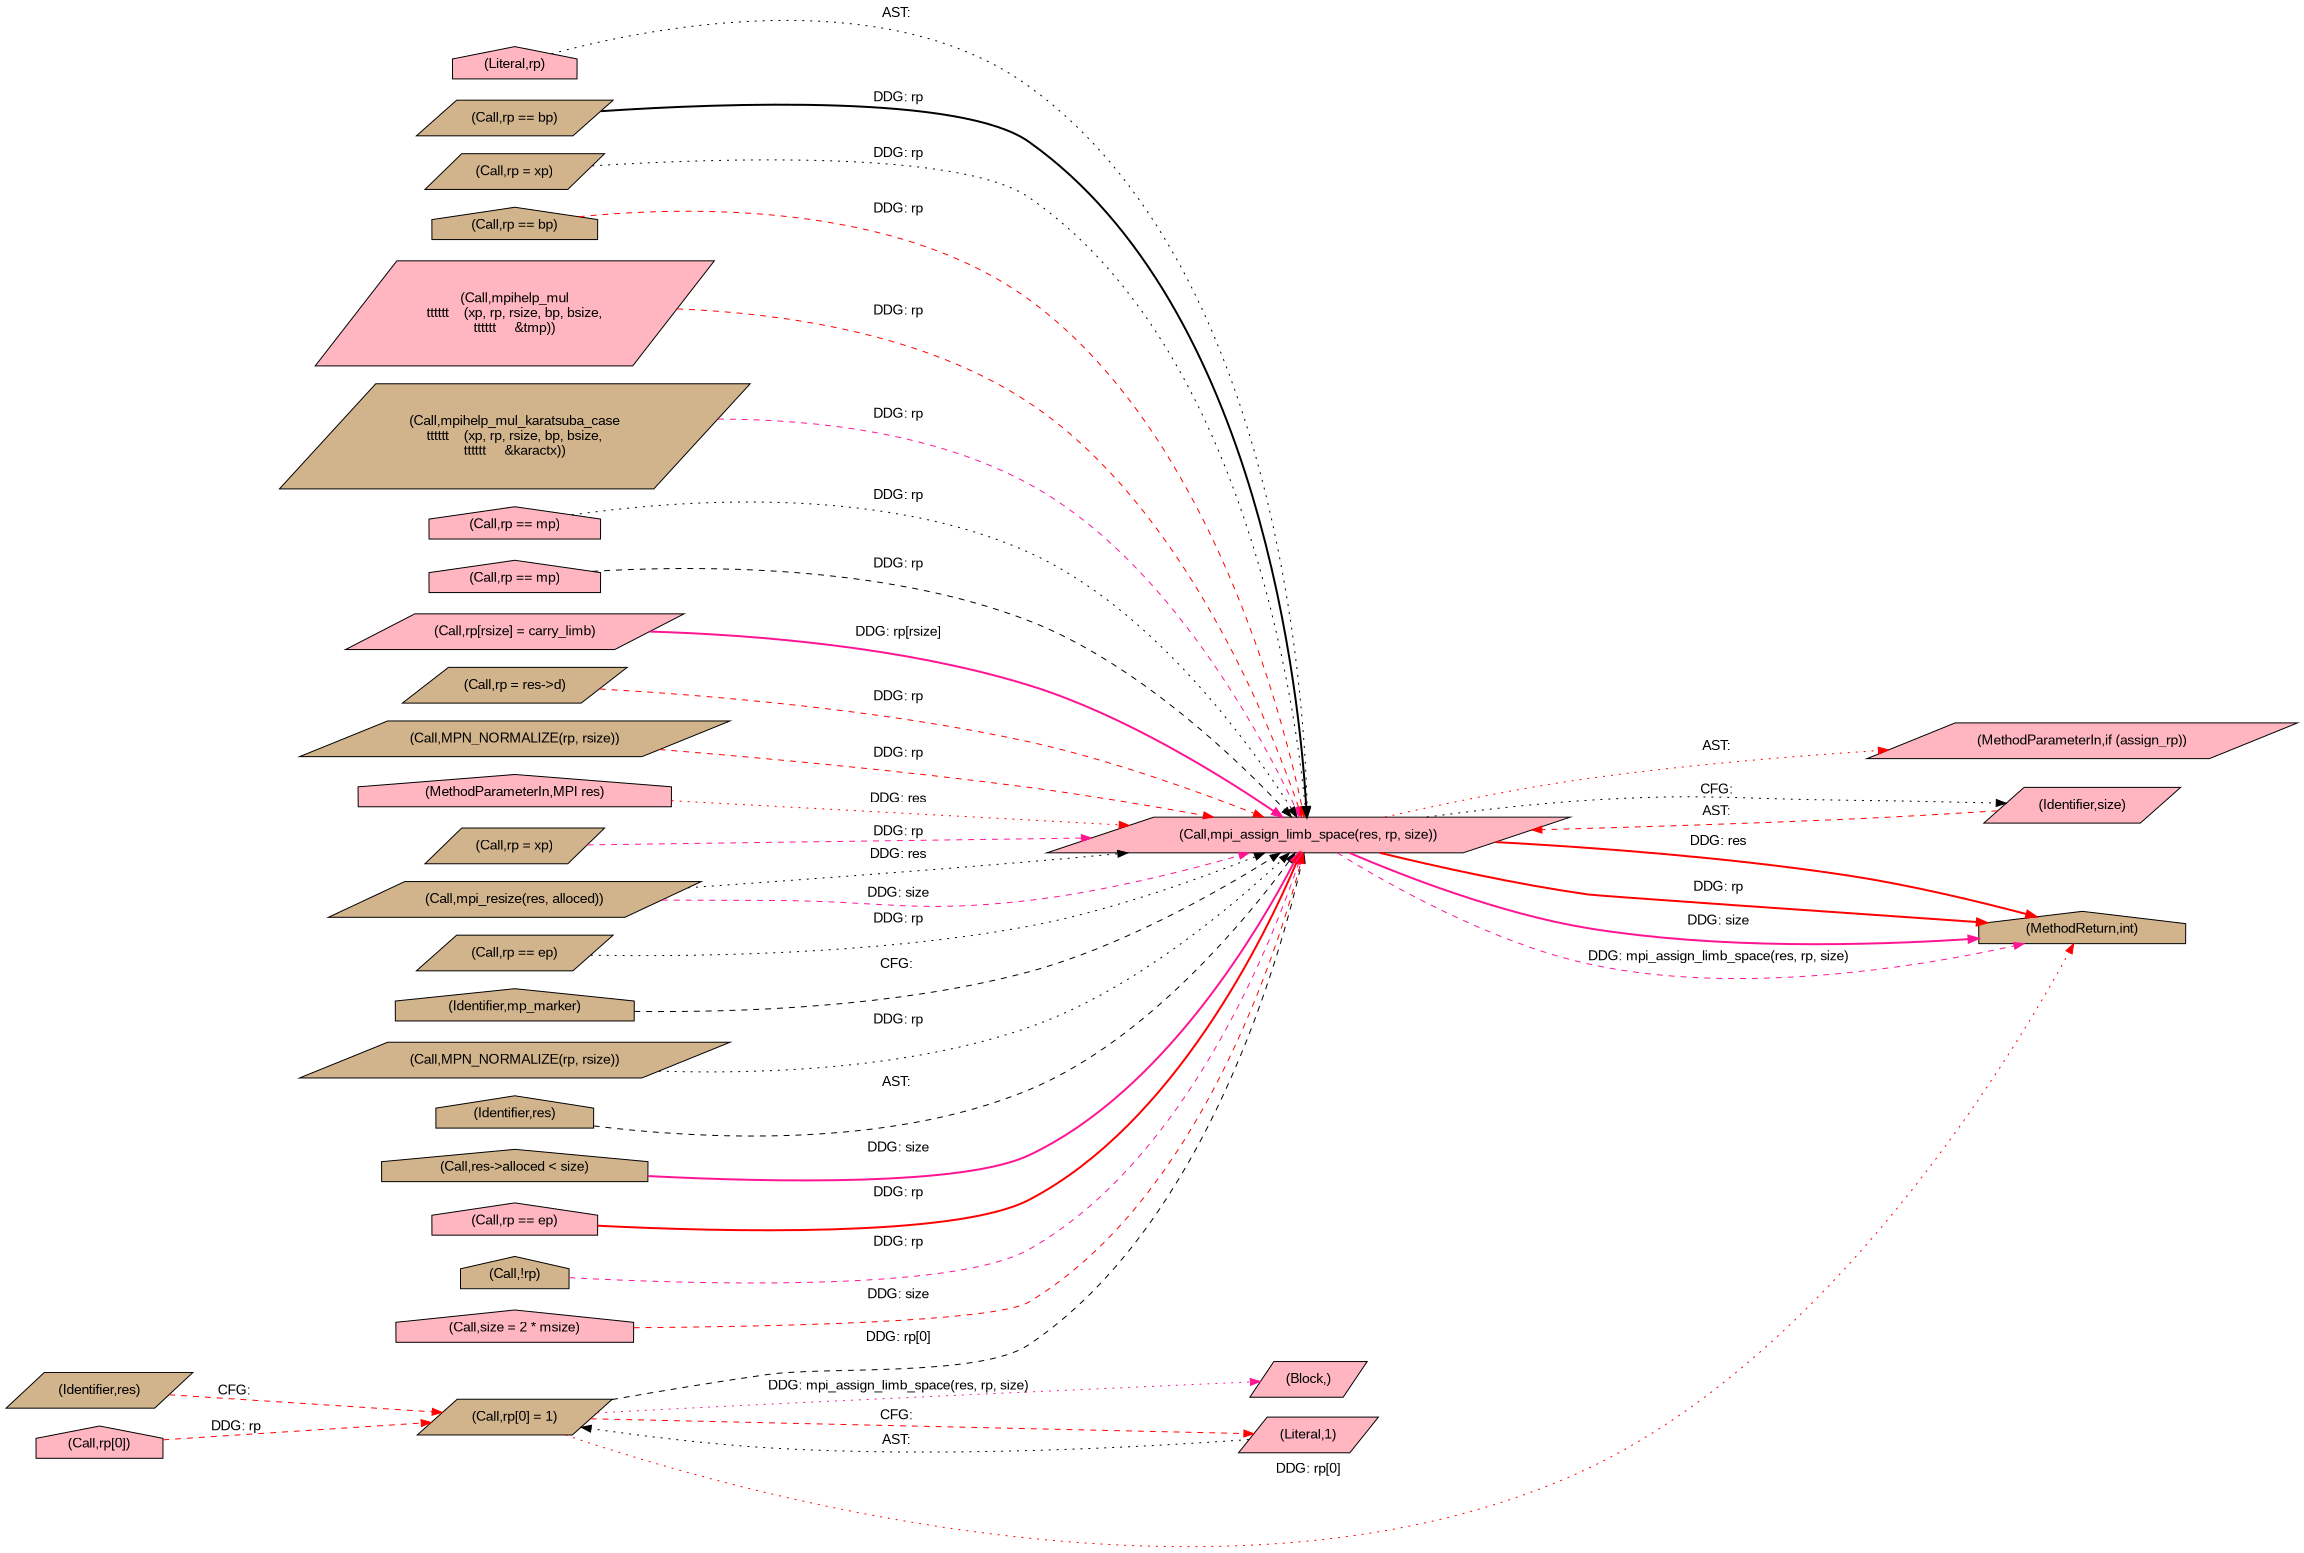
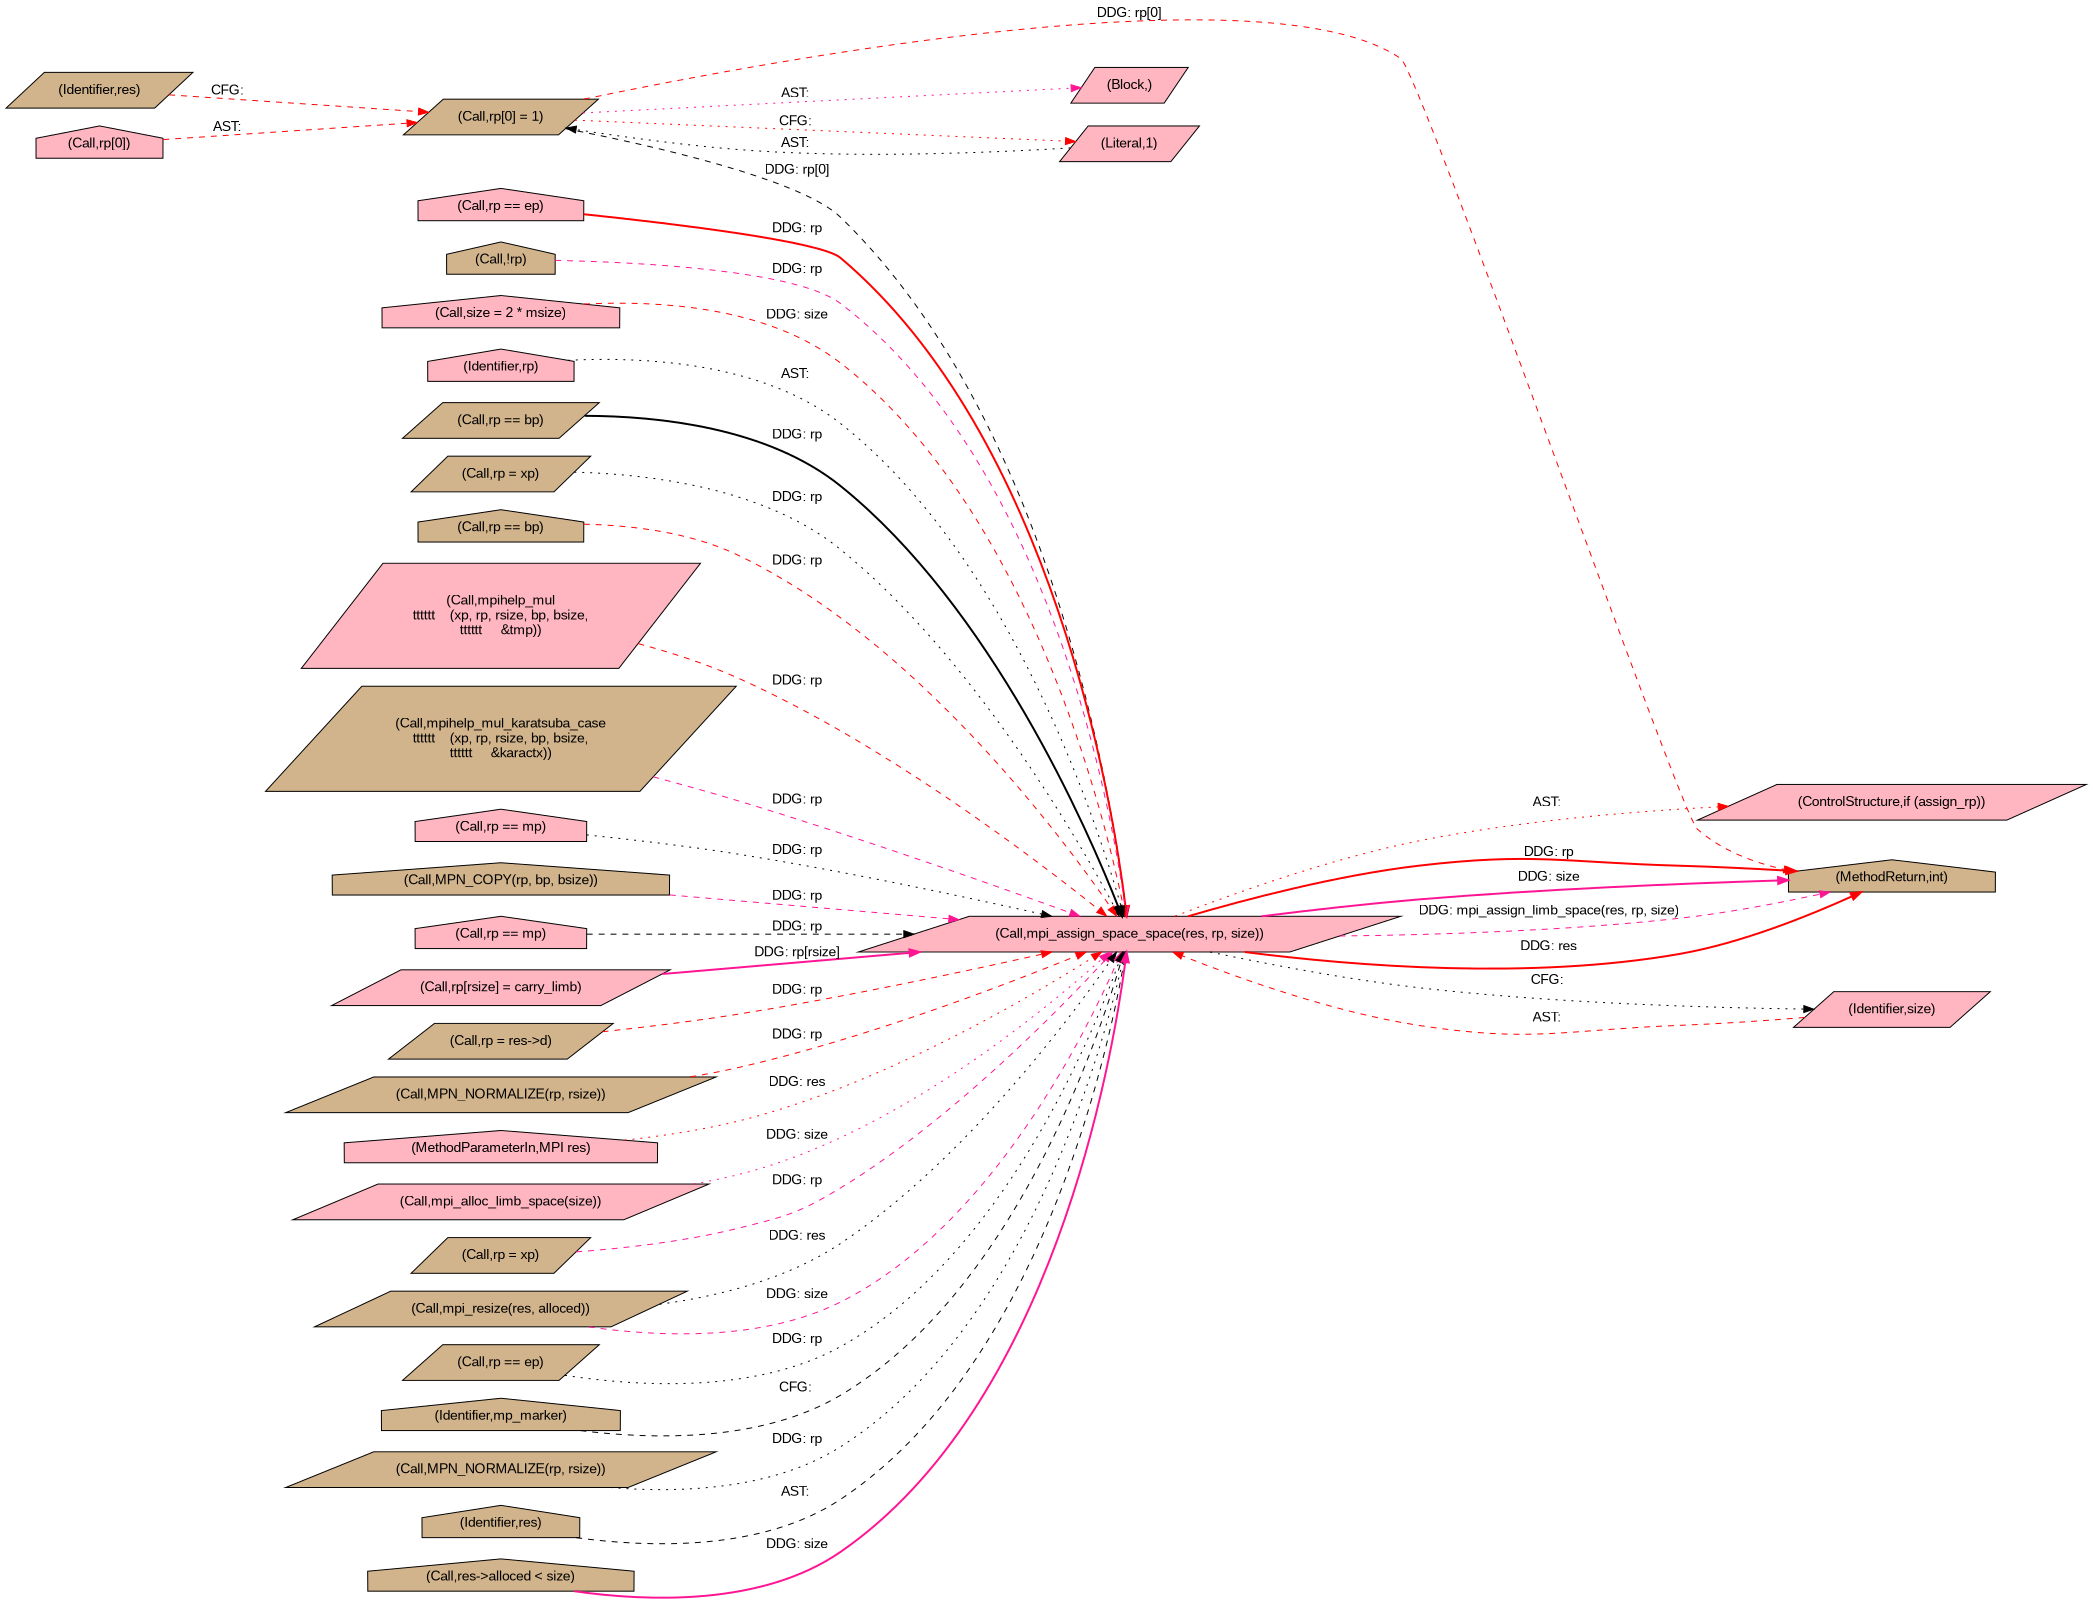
  digraph {
    fontname="Liberation Sans"
    rankdir=LR
    node [fillcolor=tan fontname="Liberation Sans" shape=parallelogram style=filled]
    edge [color=red fontname="Liberation Sans" style=dashed]
    n1 [label="(Call,rp[0] = 1)"]
-   n2 [fillcolor=lightpink label="(Call,mpi_assign_limb_space(res, rp, size))"]
+   n2 [fillcolor=lightpink label="(Call,mpi_assign_space_space(res, rp, size))"]
    n3 [fillcolor=lightpink label="(Block,)"]
    n4 [label="(MethodReturn,int)" shape=house]
    n5 [fillcolor=lightpink label="(Literal,1)"]
    n6 [fillcolor=lightpink label="(Identifier,size)"]
-   n7 [fillcolor=lightpink label="(MethodParameterIn,if (assign_rp))"]
+   n7 [fillcolor=lightpink label="(ControlStructure,if (assign_rp))"]
    n8 [label="(Call,rp = xp)"]
    n9 [label="(Call,rp == bp)" shape=house]
    n10 [fillcolor=lightpink label="(Call,mpihelp_mul\n\t\t\t\t\t\t    (xp, rp, rsize, bp, bsize,\n\t\t\t\t\t\t     &tmp))"]
    n11 [label="(Call,mpihelp_mul_karatsuba_case\n\t\t\t\t\t\t    (xp, rp, rsize, bp, bsize,\n\t\t\t\t\t\t     &karactx))"]
    n12 [fillcolor=lightpink label="(Call,rp == mp)" shape=house]
+   n13 [label="(Call,MPN_COPY(rp, bp, bsize))" shape=house]
    n14 [fillcolor=lightpink label="(Call,rp == mp)" shape=house]
    n15 [fillcolor=lightpink label="(Call,rp[rsize] = carry_limb)"]
    n16 [label="(Call,rp = res->d)"]
    n17 [label="(Call,MPN_NORMALIZE(rp, rsize))"]
    n18 [fillcolor=lightpink label="(MethodParameterIn,MPI res)" shape=house]
    n19 [label="(Identifier,res)"]
+   n20 [fillcolor=lightpink label="(Call,mpi_alloc_limb_space(size))"]
    n21 [label="(Call,rp = xp)"]
    n22 [label="(Call,mpi_resize(res, alloced))"]
    n23 [label="(Call,rp == ep)"]
    n24 [label="(Identifier,mp_marker)" shape=house]
    n25 [label="(Call,MPN_NORMALIZE(rp, rsize))"]
    n26 [label="(Identifier,res)" shape=house]
    n27 [fillcolor=lightpink label="(Call,rp[0])" shape=house]
    n28 [label="(Call,res->alloced < size)" shape=house]
    n29 [fillcolor=lightpink label="(Call,rp == ep)" shape=house]
    n30 [label="(Call,!rp)" shape=house]
    n31 [fillcolor=lightpink label="(Call,size = 2 * msize)" shape=house]
-   n32 [fillcolor=lightpink label="(Literal,rp)" shape=house]
+   n32 [fillcolor=lightpink label="(Identifier,rp)" shape=house]
    n33 [label="(Call,rp == bp)"]
    n1 -> n2 [color=black label="DDG: rp[0]"]
-   n1 -> n3 [color=deeppink label="DDG: mpi_assign_limb_space(res, rp, size)" style=dotted]
-   n1 -> n4 [label="DDG: rp[0]" style=dotted]
-   n1 -> n5 [label="CFG: "]
+   n1 -> n3 [color=deeppink label="AST: " style=dotted]
+   n1 -> n4 [label="DDG: rp[0]"]
+   n1 -> n5 [label="CFG: " style=dotted]
    n2 -> n4 [color=deeppink label="DDG: size" style=bold]
    n2 -> n4 [color=deeppink label="DDG: mpi_assign_limb_space(res, rp, size)"]
    n2 -> n4 [label="DDG: res" style=bold]
    n2 -> n4 [label="DDG: rp" style=bold]
    n2 -> n6 [color=black label="CFG: " style=dotted]
    n2 -> n7 [label="AST: " style=dotted]
    n5 -> n1 [color=black label="AST: " style=dotted]
    n6 -> n2 [label="AST: "]
    n8 -> n2 [color=black label="DDG: rp" style=dotted]
    n9 -> n2 [label="DDG: rp"]
    n10 -> n2 [label="DDG: rp"]
    n11 -> n2 [color=deeppink label="DDG: rp"]
    n12 -> n2 [color=black label="DDG: rp" style=dotted]
+   n13 -> n2 [color=deeppink label="DDG: rp"]
    n14 -> n2 [color=black label="DDG: rp"]
    n15 -> n2 [color=deeppink label="DDG: rp[rsize]" style=bold]
    n16 -> n2 [label="DDG: rp"]
    n17 -> n2 [label="DDG: rp"]
    n18 -> n2 [label="DDG: res" style=dotted]
    n19 -> n1 [label="CFG: "]
+   n20 -> n2 [color=deeppink label="DDG: size" style=dotted]
    n21 -> n2 [color=deeppink label="DDG: rp"]
    n22 -> n2 [color=black label="DDG: res" style=dotted]
    n22 -> n2 [color=deeppink label="DDG: size"]
    n23 -> n2 [color=black label="DDG: rp" style=dotted]
    n24 -> n2 [color=black label="CFG: "]
    n25 -> n2 [color=black label="DDG: rp" style=dotted]
    n26 -> n2 [color=black label="AST: "]
-   n27 -> n1 [label="DDG: rp"]
+   n27 -> n1 [label="AST: "]
    n28 -> n2 [color=deeppink label="DDG: size" style=bold]
    n29 -> n2 [label="DDG: rp" style=bold]
    n30 -> n2 [color=deeppink label="DDG: rp"]
    n31 -> n2 [label="DDG: size"]
    n32 -> n2 [color=black label="AST: " style=dotted]
    n33 -> n2 [color=black label="DDG: rp" style=bold]
  }
